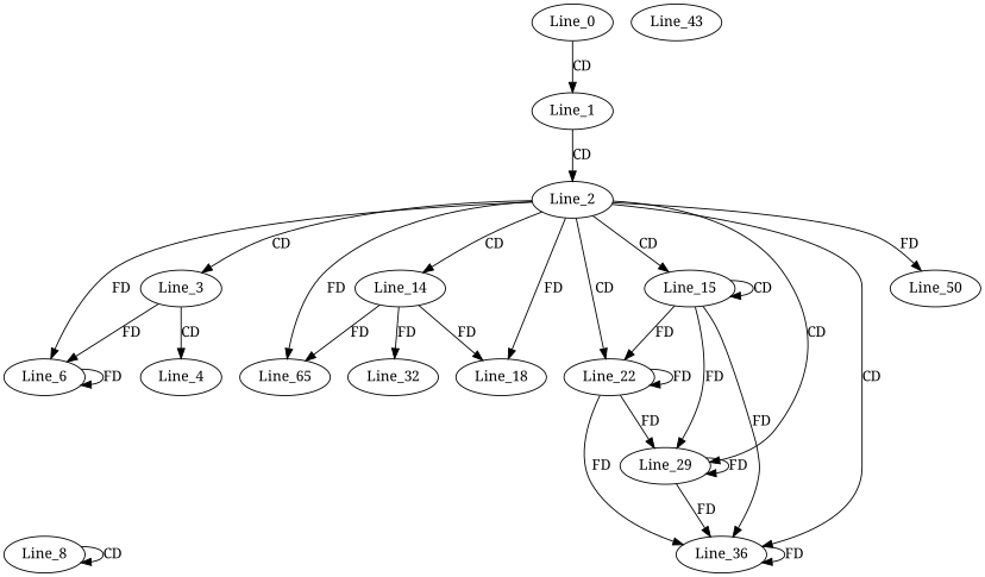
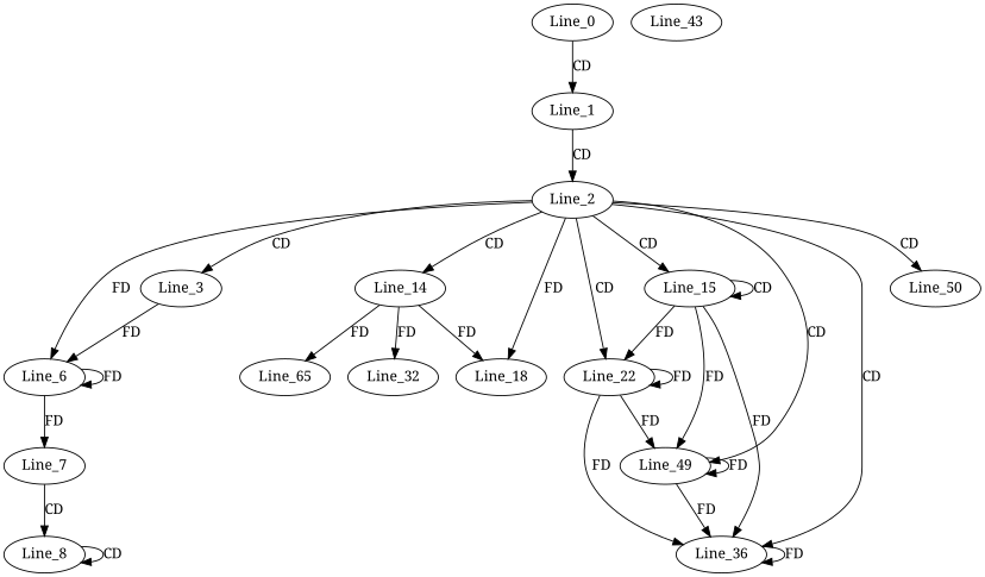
  digraph {
    fontname="Noto Serif"
    node [fontname="Noto Serif"]
    edge [fontname="Noto Serif"]
    Line_0
    Line_1
    Line_2
    Line_3
    Line_6
    Line_14
    Line_15
    Line_22
-   Line_29
+   Line_29 [label=Line_49]
    Line_36
    n11 [label=Line_65]
    Line_50
    Line_18
-   Line_4
+   Line_7
    Line_8
    Line_32
    Line_43
    Line_0 -> Line_1 [label=CD]
    Line_1 -> Line_2 [label=CD]
    Line_2 -> Line_3 [label=CD]
    Line_2 -> Line_6 [label=FD]
    Line_2 -> Line_14 [label=CD]
    Line_2 -> Line_15 [label=CD]
    Line_2 -> Line_22 [label=CD]
    Line_2 -> Line_29 [label=CD]
    Line_2 -> Line_36 [label=CD]
-   Line_2 -> n11 [label=FD]
-   Line_2 -> Line_50 [label=FD]
+   Line_2 -> Line_50 [label=CD]
    Line_2 -> Line_18 [label=FD]
    Line_3 -> Line_6 [label=FD]
-   Line_3 -> Line_4 [label=CD]
    Line_6 -> Line_6 [label=FD]
+   Line_6 -> Line_7 [label=FD]
    Line_14 -> n11 [label=FD]
    Line_14 -> Line_18 [label=FD]
    Line_14 -> Line_32 [label=FD]
    Line_15 -> Line_15 [label=CD]
    Line_15 -> Line_22 [label=FD]
    Line_15 -> Line_29 [label=FD]
    Line_15 -> Line_36 [label=FD]
    Line_22 -> Line_22 [label=FD]
    Line_22 -> Line_29 [label=FD]
    Line_22 -> Line_36 [label=FD]
    Line_29 -> Line_29 [label=FD]
    Line_29 -> Line_36 [label=FD]
    Line_36 -> Line_36 [label=FD]
+   Line_7 -> Line_8 [label=CD]
    Line_8 -> Line_8 [label=CD]
  }
